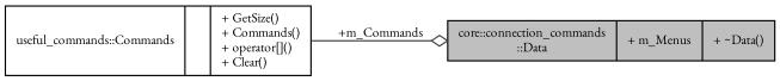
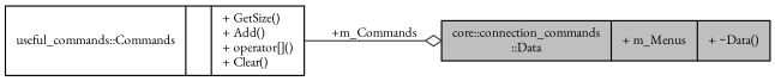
  digraph {
    rankdir=LR
    fontname="EB Garamond"
    node [color=black fontname="EB Garamond" fontsize=10 shape=record style=filled]
    n1 [fillcolor=grey75 fontcolor=black height=0.2 label="{core::connection_commands\l::Data\n|+ m_Menus\l|+ ~Data()\l}" width=0.4]
-   n2 [fillcolor=white height=0.2 label="{useful_commands::Commands\n||+ GetSize()\l+ Commands()\l+ operator[]()\l+ Clear()\l}" width=0.4]
+   n2 [fillcolor=white height=0.2 label="{useful_commands::Commands\n||+ GetSize()\l+ Add()\l+ operator[]()\l+ Clear()\l}" width=0.4]
    n2 -> n1 [arrowhead=odiamond color=grey25 fontname="EB Garamond" fontsize=10 label=" +m_Commands" labelfontname=Verdana labelfontsize=10 style=solid]
  }
